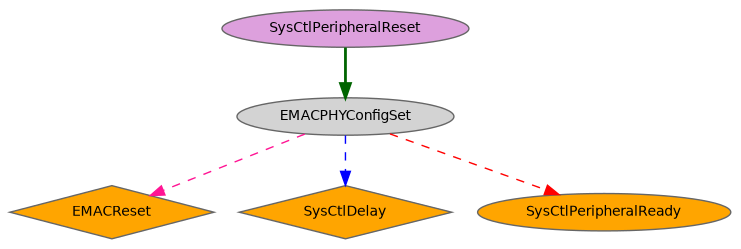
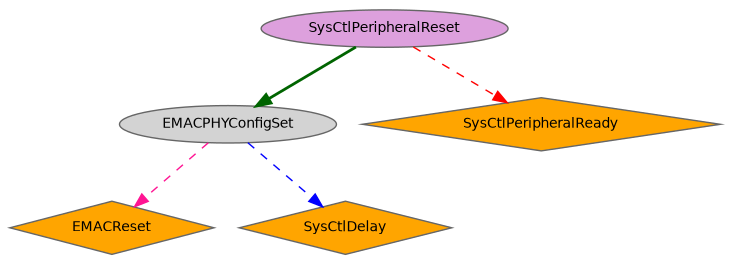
  digraph {
    rankdir=TB
    node [color=grey40 fillcolor=orange fontname=Helvetica fontsize=10 shape=diamond style=filled]
    edge [fontname=Helvetica fontsize=10 labelfontname=Helvetica labelfontsize=10 style=dashed]
    n1 [color=gray40 fillcolor=lightgrey fontcolor=black height=0.2 label=EMACPHYConfigSet shape=ellipse width=0.4]
    n2 [height=0.2 label=EMACReset width=0.4]
    n3 [height=0.2 label=SysCtlDelay width=0.4]
-   n4 [height=0.2 label=SysCtlPeripheralReady shape=ellipse width=0.4]
+   n4 [height=0.2 label=SysCtlPeripheralReady width=0.4]
    n5 [fillcolor=plum height=0.2 label=SysCtlPeripheralReset shape=ellipse width=0.4]
    n1 -> n2 [color=deeppink]
    n1 -> n3 [color=blue]
-   n1 -> n4 [color=red]
+   n5 -> n4 [color=red]
    n5 -> n1 [color=darkgreen style=bold]
  }
